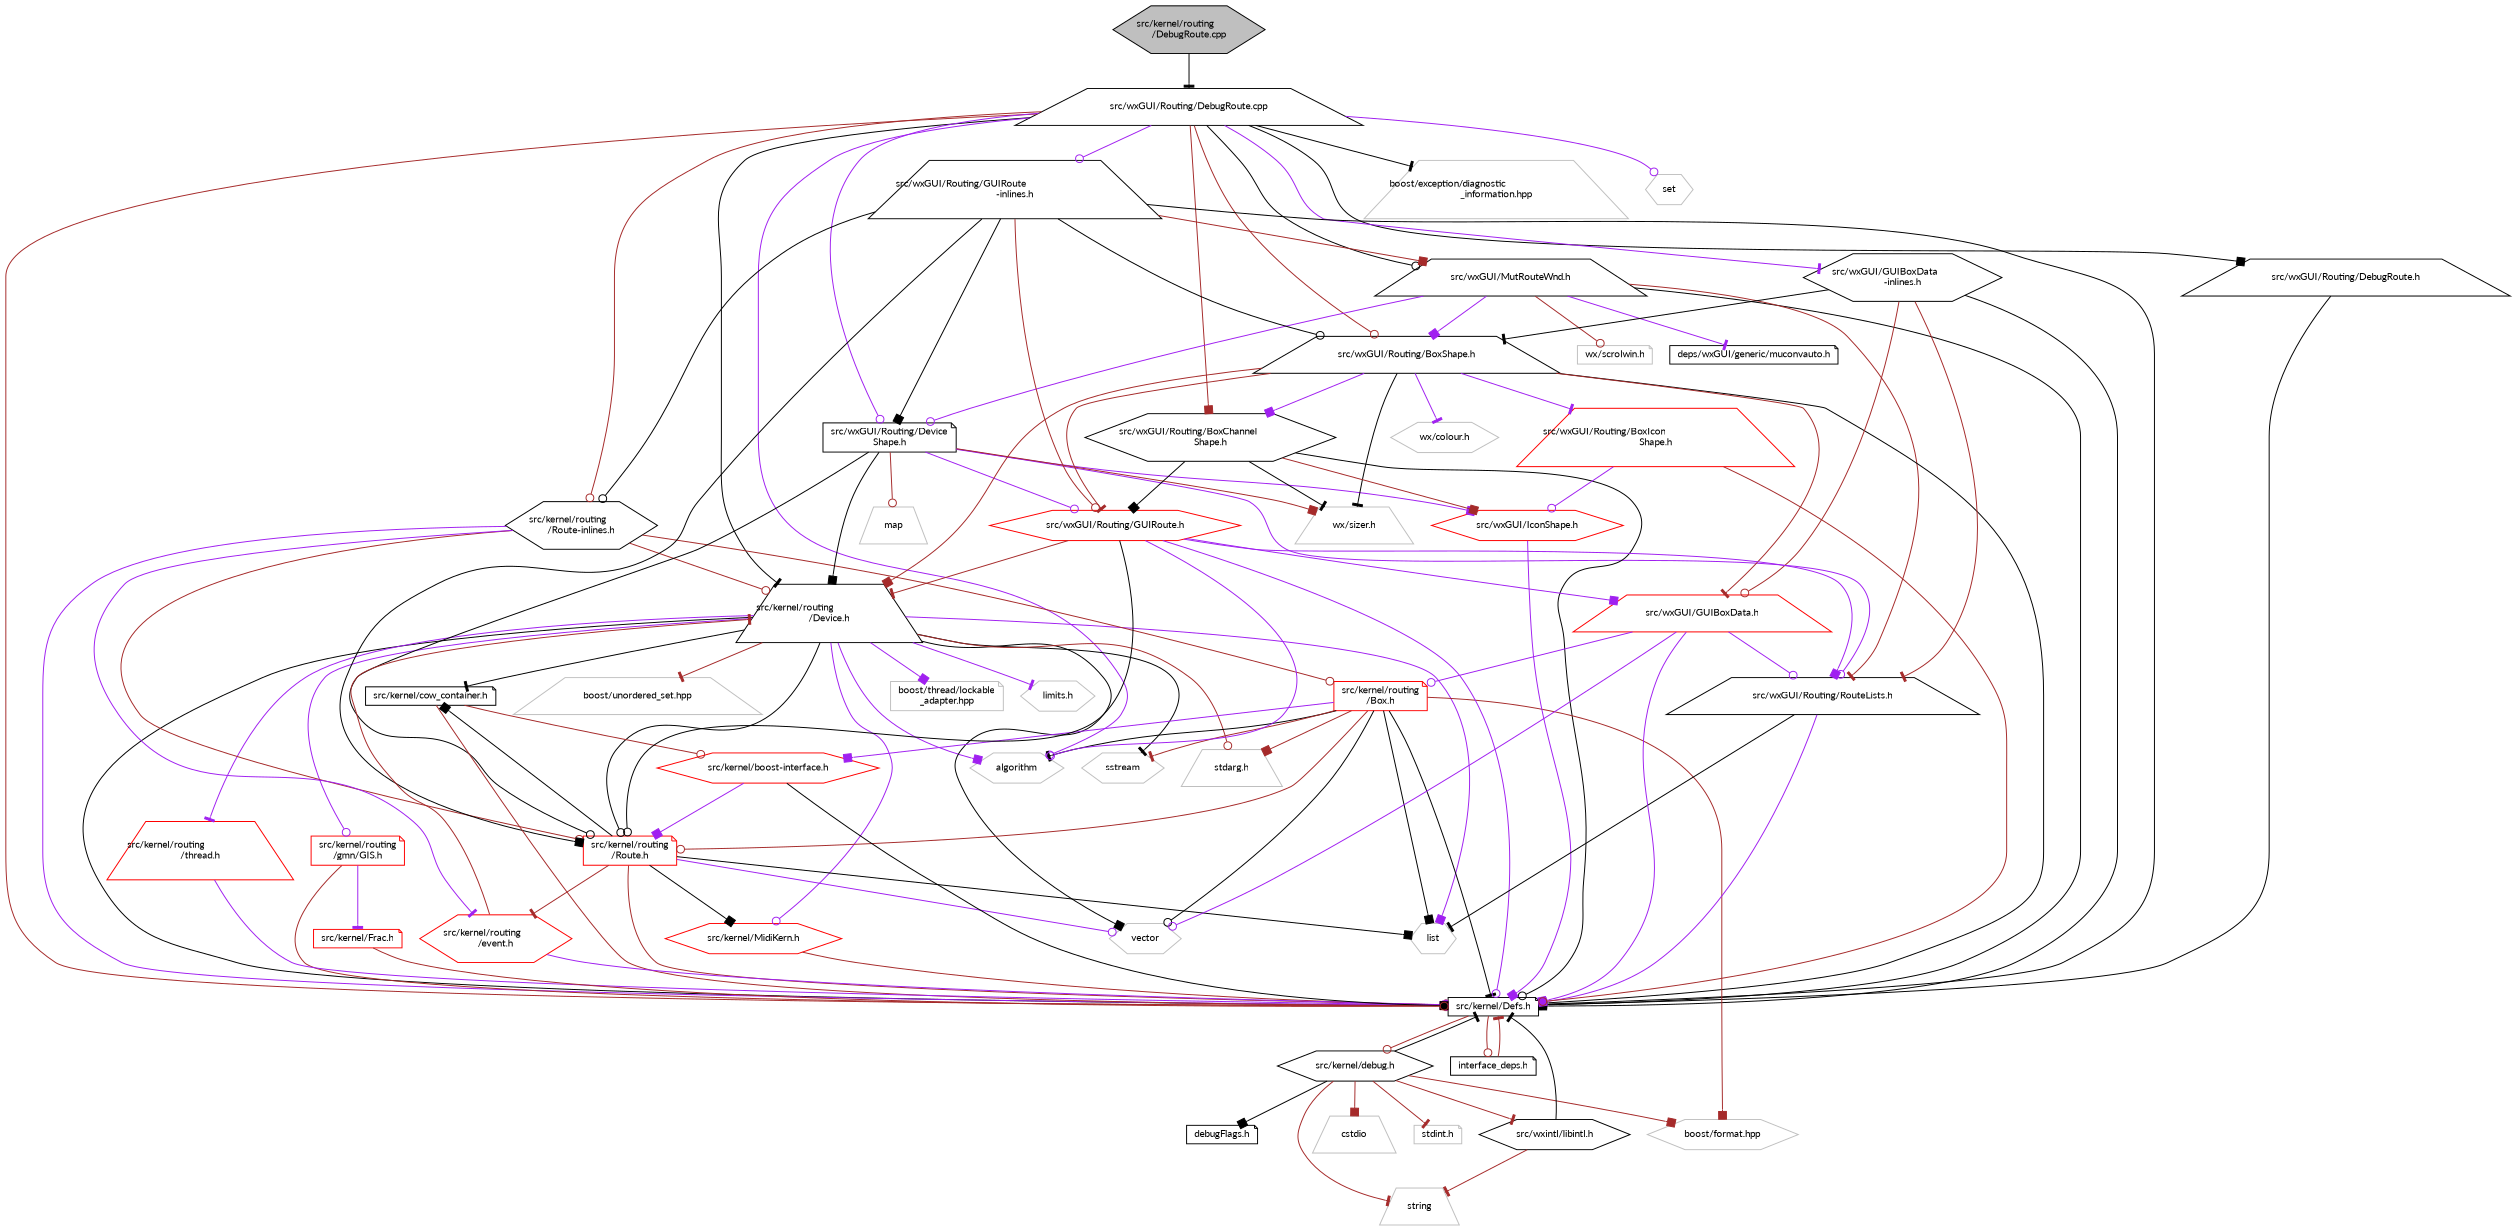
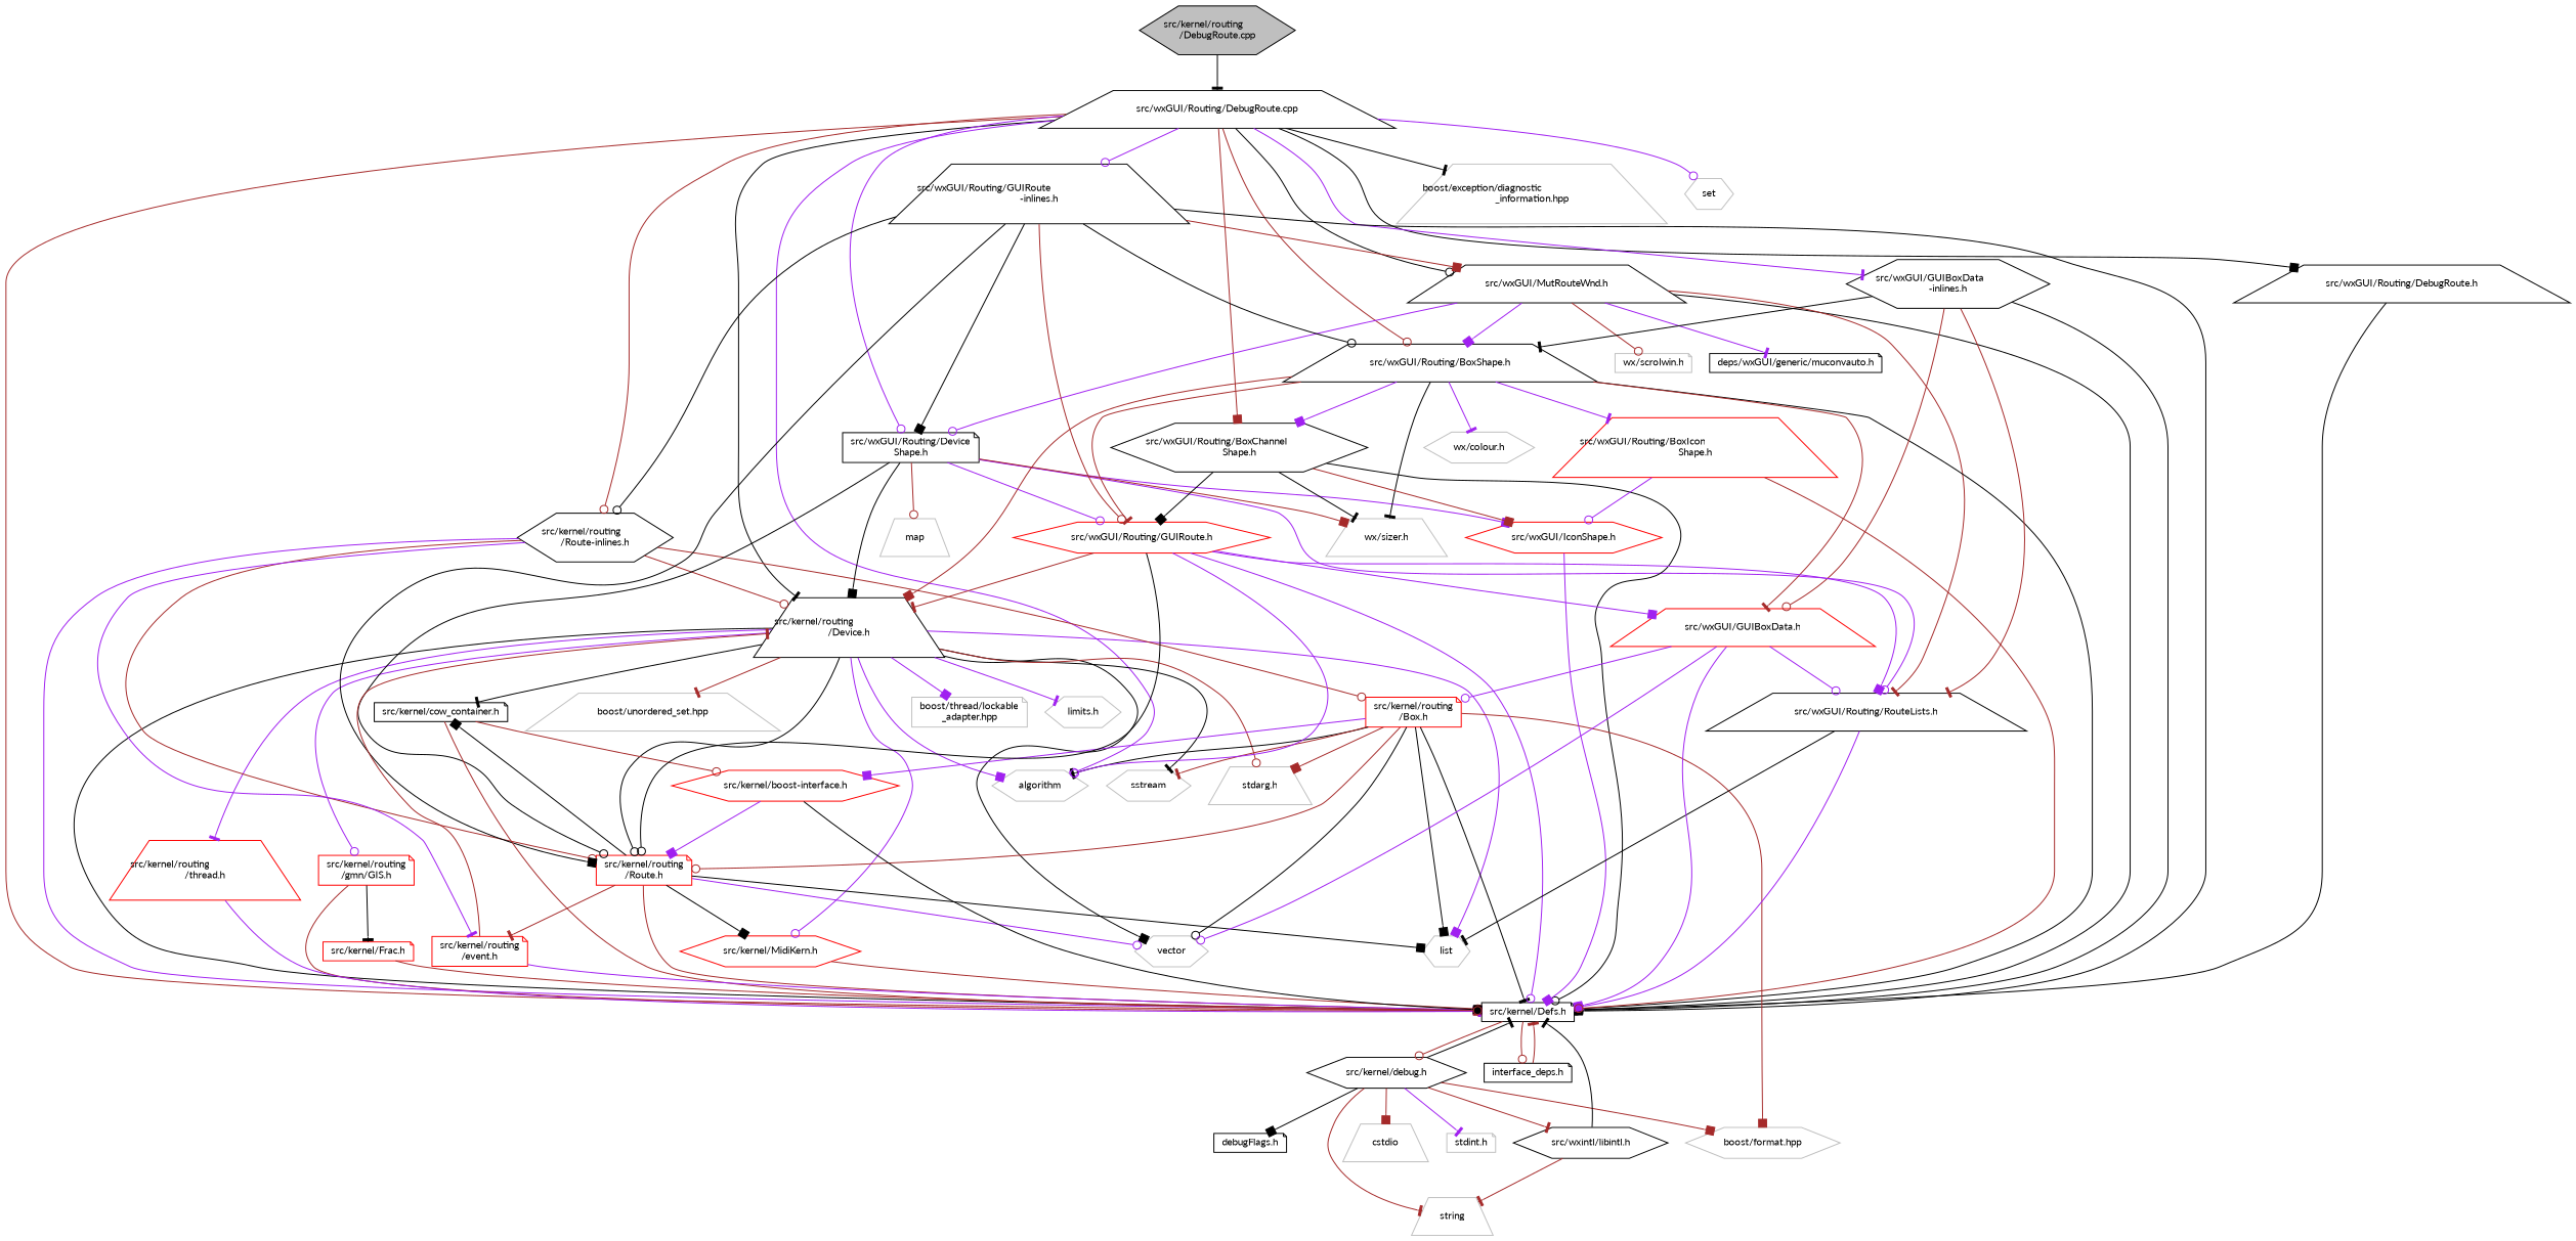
  digraph {
    fontname=Lato
    node [color=black fillcolor=white fontname=Lato fontsize=10 shape=hexagon style=filled]
    edge [arrowhead=odot color=brown fontname=Lato fontsize=10 labelfontname=Sans labelfontsize=10 style=solid]
    n1 [fillcolor=grey75 fontcolor=black height=0.2 label="src/kernel/routing\l/DebugRoute.cpp" width=0.4]
    n2 [height=0.2 label="src/wxGUI/Routing/DebugRoute.cpp" shape=trapezium width=0.4]
    n3 [height=0.2 label="src/kernel/Defs.h" shape=note width=0.4]
    n4 [height=0.2 label="src/wxGUI/Routing/DebugRoute.h" shape=trapezium width=0.4]
    n5 [height=0.2 label="src/kernel/routing\l/Device.h" shape=trapezium width=0.4]
    n6 [color=grey75 height=0.2 label=algorithm width=0.4]
    n7 [height=0.2 label="src/kernel/routing\l/Route-inlines.h" width=0.4]
    n8 [color=grey75 height=0.2 label="boost/exception/diagnostic\l_information.hpp" shape=trapezium width=0.4]
    n9 [color=grey75 height=0.2 label=set width=0.4]
    n10 [height=0.2 label="src/wxGUI/Routing/Device\lShape.h" shape=note width=0.4]
    n11 [height=0.2 label="src/wxGUI/MutRouteWnd.h" shape=trapezium width=0.4]
    n12 [height=0.2 label="src/wxGUI/Routing/BoxShape.h" shape=trapezium width=0.4]
    n13 [height=0.2 label="src/wxGUI/Routing/BoxChannel\lShape.h" width=0.4]
    n14 [height=0.2 label="src/wxGUI/Routing/GUIRoute\l-inlines.h" shape=trapezium width=0.4]
    n15 [height=0.2 label="src/wxGUI/GUIBoxData\l-inlines.h" width=0.4]
    n16 [height=0.2 label="interface_deps.h" shape=note width=0.4]
    n17 [height=0.2 label="src/kernel/debug.h" width=0.4]
    n18 [height=0.2 label="src/kernel/cow_container.h" shape=note width=0.4]
    n19 [color=red height=0.2 label="src/kernel/routing\l/gmn/GIS.h" shape=note width=0.4]
    n20 [color=red height=0.2 label="src/kernel/routing\l/Route.h" shape=note width=0.4]
    n21 [color=red height=0.2 label="src/kernel/MidiKern.h" width=0.4]
    n22 [color=grey75 height=0.2 label=list width=0.4]
    n23 [color=grey75 height=0.2 label=vector width=0.4]
    n24 [color=red height=0.2 label="src/kernel/routing\l/thread.h" shape=trapezium width=0.4]
    n25 [color=grey75 height=0.2 label="boost/thread/lockable\l_adapter.hpp" shape=note width=0.4]
    n26 [color=grey75 height=0.2 label="limits.h" width=0.4]
    n27 [color=grey75 height=0.2 label=sstream width=0.4]
    n28 [color=grey75 height=0.2 label="stdarg.h" shape=trapezium width=0.4]
    n29 [color=grey75 height=0.2 label="boost/unordered_set.hpp" shape=trapezium width=0.4]
-   n30 [color=red height=0.2 label="src/kernel/routing\l/event.h" width=0.4]
+   n30 [color=red height=0.2 label="src/kernel/routing\l/event.h" shape=note width=0.4]
    n31 [color=red height=0.2 label="src/kernel/routing\l/Box.h" shape=note width=0.4]
    n32 [color=red height=0.2 label="src/wxGUI/IconShape.h" width=0.4]
    n33 [color=red height=0.2 label="src/wxGUI/Routing/GUIRoute.h" width=0.4]
    n34 [height=0.2 label="src/wxGUI/Routing/RouteLists.h" shape=trapezium width=0.4]
    n35 [color=grey75 height=0.2 label=map shape=trapezium width=0.4]
    n36 [color=grey75 height=0.2 label="wx/sizer.h" shape=trapezium width=0.4]
    n37 [height=0.2 label="deps/wxGUI/generic/muconvauto.h" shape=note width=0.4]
    n38 [color=grey75 height=0.2 label="wx/scrolwin.h" shape=note width=0.4]
    n39 [color=red height=0.2 label="src/wxGUI/GUIBoxData.h" shape=trapezium width=0.4]
    n40 [color=red height=0.2 label="src/wxGUI/Routing/BoxIcon\lShape.h" shape=trapezium width=0.4]
    n41 [color=grey75 height=0.2 label="wx/colour.h" width=0.4]
    n42 [height=0.2 label="src/wxintl/libintl.h" width=0.4]
    n43 [color=grey75 height=0.2 label=string shape=trapezium width=0.4]
    n44 [color=grey75 height=0.2 label=cstdio shape=trapezium width=0.4]
    n45 [color=grey75 height=0.2 label="boost/format.hpp" width=0.4]
    n46 [color=grey75 height=0.2 label="stdint.h" shape=note width=0.4]
    n47 [height=0.2 label="debugFlags.h" shape=note width=0.4]
    n48 [color=red height=0.2 label="src/kernel/boost-interface.h" width=0.4]
    n49 [color=red height=0.2 label="src/kernel/Frac.h" shape=note width=0.4]
    n1 -> n2 [arrowhead=tee color=black]
    n2 -> n3 [arrowhead=tee]
    n2 -> n4 [arrowhead=box color=black]
    n2 -> n5 [arrowhead=tee color=black]
    n2 -> n6 [color=purple]
    n2 -> n7
    n2 -> n8 [arrowhead=tee color=black]
    n2 -> n9 [color=purple]
    n2 -> n10 [color=purple]
    n2 -> n11 [color=black]
    n2 -> n12
    n2 -> n13 [arrowhead=box]
    n2 -> n14 [color=purple]
    n2 -> n15 [arrowhead=tee color=purple]
    n3 -> n16
    n3 -> n17
    n4 -> n3 [arrowhead=tee color=black]
    n5 -> n3 [arrowhead=box color=black]
    n5 -> n6 [arrowhead=box color=purple]
    n5 -> n18 [arrowhead=tee color=black]
    n5 -> n19 [color=purple]
    n5 -> n20 [color=black]
    n5 -> n21 [color=purple]
    n5 -> n22 [arrowhead=box color=purple]
    n5 -> n23 [arrowhead=box color=black]
    n5 -> n24 [arrowhead=tee color=purple]
    n5 -> n25 [arrowhead=box color=purple]
    n5 -> n26 [arrowhead=tee color=purple]
    n5 -> n27 [arrowhead=tee color=black]
    n5 -> n28
    n5 -> n29 [arrowhead=tee]
    n7 -> n3 [arrowhead=box color=purple]
    n7 -> n5
    n7 -> n20
    n7 -> n30 [arrowhead=tee color=purple]
    n7 -> n31
    n10 -> n5 [arrowhead=box color=black]
    n10 -> n20 [color=black]
    n10 -> n32 [arrowhead=box color=purple]
    n10 -> n33 [color=purple]
    n10 -> n34 [color=purple]
    n10 -> n35
    n10 -> n36 [arrowhead=box]
    n11 -> n3 [arrowhead=box color=black]
    n11 -> n10 [color=purple]
    n11 -> n12 [arrowhead=box color=purple]
    n11 -> n34 [arrowhead=tee]
    n11 -> n37 [arrowhead=tee color=purple]
    n11 -> n38
    n12 -> n3 [arrowhead=box color=black]
    n12 -> n5 [arrowhead=box]
    n12 -> n13 [arrowhead=box color=purple]
    n12 -> n33 [arrowhead=tee]
    n12 -> n36 [arrowhead=tee color=black]
    n12 -> n39 [arrowhead=tee]
    n12 -> n40 [arrowhead=tee color=purple]
    n12 -> n41 [arrowhead=tee color=purple]
    n13 -> n3 [color=black]
    n13 -> n32 [arrowhead=box]
    n13 -> n33 [arrowhead=box color=black]
    n13 -> n36 [arrowhead=tee color=black]
    n14 -> n3 [arrowhead=box color=black]
    n14 -> n7 [color=black]
    n14 -> n10 [arrowhead=box color=black]
    n14 -> n11 [arrowhead=box]
    n14 -> n12 [color=black]
    n14 -> n20 [arrowhead=box color=black]
    n14 -> n33
    n15 -> n3 [arrowhead=box color=black]
    n15 -> n12 [arrowhead=tee color=black]
    n15 -> n34 [arrowhead=tee]
    n15 -> n39
    n16 -> n3 [arrowhead=tee]
    n17 -> n3 [arrowhead=tee color=black]
    n17 -> n42 [arrowhead=tee]
    n17 -> n43 [arrowhead=tee]
    n17 -> n44 [arrowhead=box]
    n17 -> n45 [arrowhead=box]
-   n17 -> n46 [arrowhead=tee]
+   n17 -> n46 [arrowhead=tee color=purple]
    n17 -> n47 [arrowhead=box color=black]
    n18 -> n3 [arrowhead=tee]
    n18 -> n48
    n19 -> n3 [arrowhead=box]
-   n19 -> n49 [arrowhead=tee color=purple]
+   n19 -> n49 [arrowhead=tee color=black]
    n20 -> n3 [arrowhead=tee]
    n20 -> n18 [arrowhead=box color=black]
    n20 -> n21 [arrowhead=box color=black]
    n20 -> n22 [arrowhead=box color=black]
    n20 -> n23 [color=purple]
    n20 -> n30 [arrowhead=tee]
    n21 -> n3
    n24 -> n3 [arrowhead=tee color=purple]
    n30 -> n3 [color=purple]
    n30 -> n5 [arrowhead=tee]
    n31 -> n3 [arrowhead=tee color=black]
    n31 -> n6 [arrowhead=tee color=black]
    n31 -> n20
    n31 -> n22 [arrowhead=box color=black]
    n31 -> n23 [color=black]
    n31 -> n27 [arrowhead=tee]
    n31 -> n28 [arrowhead=box]
    n31 -> n45 [arrowhead=box]
    n31 -> n48 [arrowhead=box color=purple]
    n32 -> n3 [arrowhead=box color=purple]
    n33 -> n3 [color=purple]
    n33 -> n5 [arrowhead=tee]
    n33 -> n6 [color=purple]
    n33 -> n20 [color=black]
    n33 -> n34 [arrowhead=box color=purple]
    n33 -> n39 [arrowhead=box color=purple]
    n34 -> n3 [arrowhead=box color=purple]
    n34 -> n22 [arrowhead=tee color=black]
    n39 -> n3 [arrowhead=box color=purple]
    n39 -> n23 [color=purple]
    n39 -> n31 [color=purple]
    n39 -> n34 [color=purple]
    n40 -> n3
    n40 -> n32 [color=purple]
    n42 -> n3 [arrowhead=tee color=black]
    n42 -> n43 [arrowhead=tee]
    n48 -> n3 [arrowhead=box color=black]
    n48 -> n20 [arrowhead=box color=purple]
    n49 -> n3
  }
